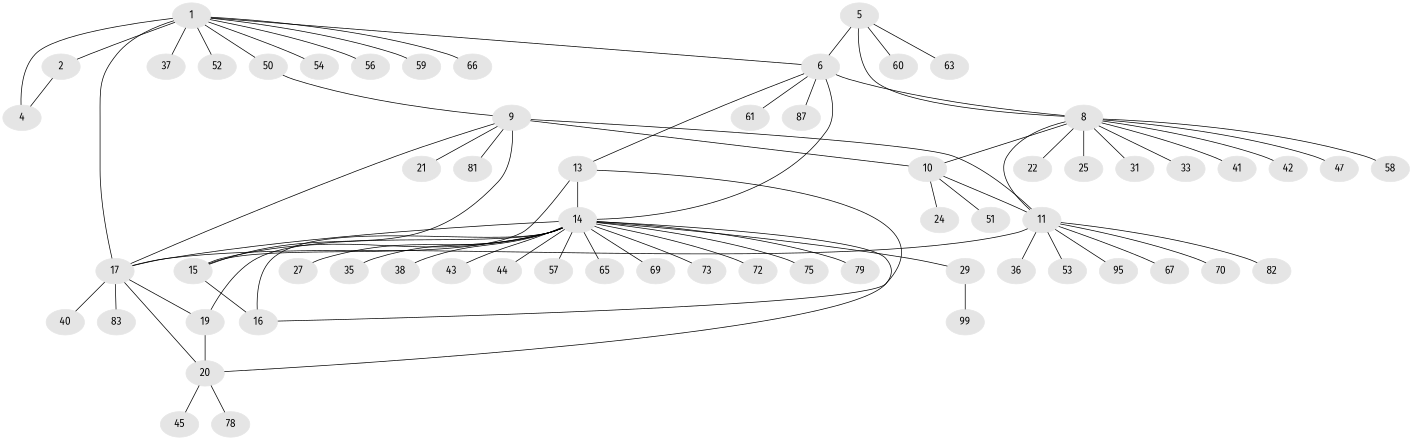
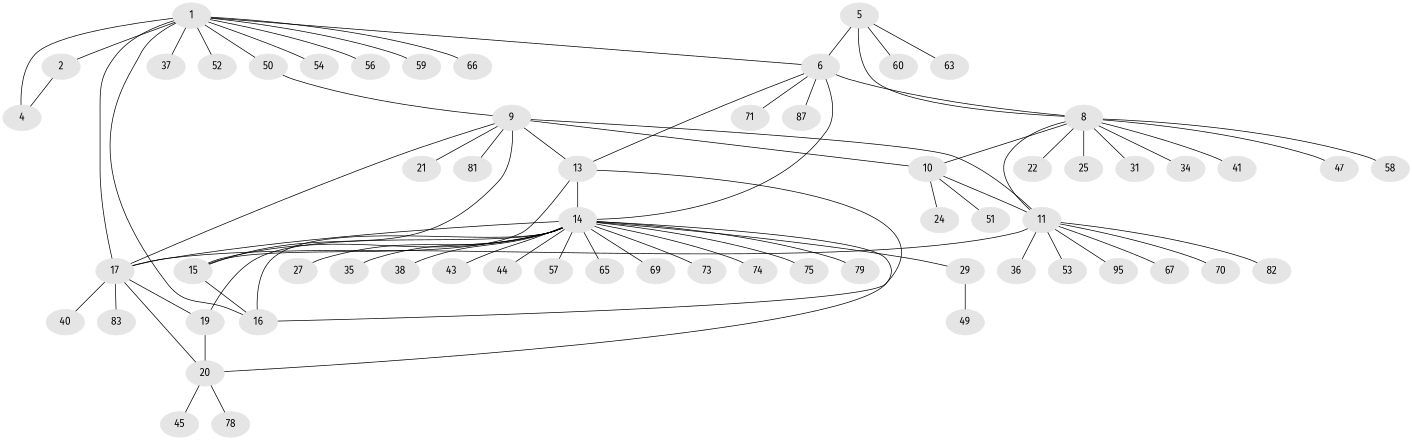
  graph {
    fontname="Fira Sans"
    node [color=gray90 fontname="Fira Sans" style=filled]
    edge [fontname="Fira Sans"]
    1 [super="+3"]
    2
    4 [super="+80"]
    6 [super="+7"]
    16 [super="+46"]
    17 [super="+32"]
    37
    50
    52
    54
    56 [super="+61"]
    59
    66
    8 [super="+30"]
    13 [super="+23"]
    14 [super="+18"]
-   71 [label=61]
+   71
    n18 [label=87]
    9 [super="+28"]
    10 [super="+12"]
    11 [super="+48"]
    15 [super="+72"]
    21 [super="+34"]
    81
    19
    20 [super="+39"]
    40
    83
    5 [super="+64"]
    60
    63
    22
    25 [super="+62"]
    31
-   33
+   33 [label=34]
    41
-   42
    47
    58
    27
    29
    35
    38
    43
    44
    57
    65
    69
    73
-   74 [label=72]
+   74
    75
    79
    24
    51
    36
    53
    n57 [label=95]
    67
    70
    82
    45
    78
-   49 [label=99]
+   49
    1 -- 2 [weight=2]
    1 -- 4 [weight=2]
    1 -- 6
+   1 -- 16
    1 -- 17
    1 -- 37
    1 -- 50
    1 -- 52
    1 -- 54
    1 -- 56
    1 -- 59
    1 -- 66
    2 -- 4
    6 -- 8 [weight=2]
    6 -- 13
    6 -- 14
    6 -- 71
    6 -- n18
    17 -- 19
    17 -- 20
    17 -- 40
    17 -- 83
    50 -- 9
    8 -- 10
    8 -- 11
    8 -- 22
    8 -- 25
    8 -- 31
    8 -- 33
    8 -- 41
-   8 -- 42
    8 -- 47
    8 -- 58
    13 -- 16
    13 -- 14
    13 -- 15
    14 -- 16
    14 -- 17
    14 -- 15
    14 -- 19
    14 -- 20
    14 -- 27
    14 -- 29
    14 -- 35
    14 -- 38
    14 -- 43
    14 -- 44
    14 -- 57
    14 -- 65
    14 -- 69
    14 -- 73
    14 -- 74
    14 -- 75
    14 -- 79
    9 -- 17
+   9 -- 13
    9 -- 10 [weight=2]
    9 -- 11
    9 -- 15
    9 -- 21
    9 -- 81
    10 -- 11 [weight=2]
    10 -- 24
    10 -- 51
    11 -- 17
    11 -- 36
    11 -- 53
    11 -- n57
    11 -- 67
    11 -- 70
    11 -- 82
    15 -- 16
    19 -- 20
    20 -- 45
    20 -- 78
    5 -- 6 [weight=2]
    5 -- 8
    5 -- 60
    5 -- 63
    29 -- 49
  }
